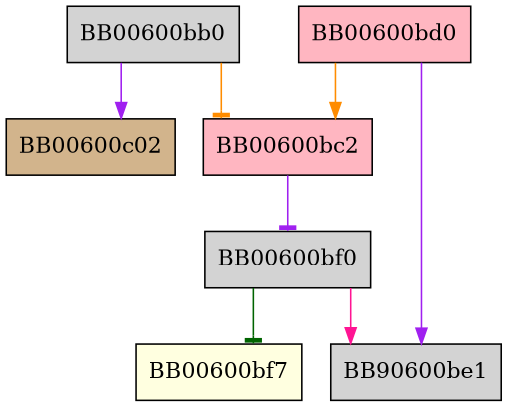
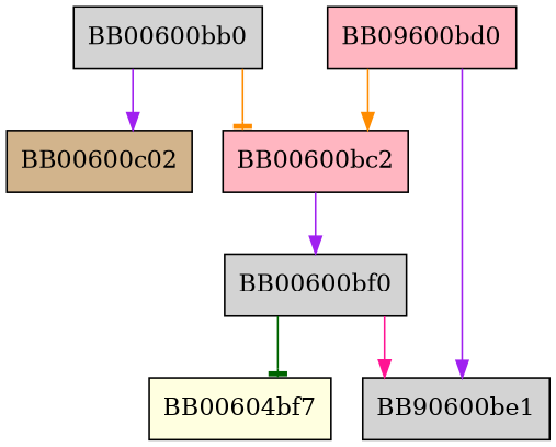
  digraph {
    splines=ortho
    node [fillcolor=lightgrey shape=box style=filled]
    edge [arrowhead=normal color=purple]
    n1 [fillcolor=tan label=BB00600c02]
    BB00600bb0
    BB00600bc2 [fillcolor=lightpink]
    BB00600bf0
    n5 [label=BB90600be1]
-   BB00600bf7 [fillcolor=lightyellow]
-   BB00600bd0 [fillcolor=lightpink]
+   BB00600bf7 [fillcolor=lightyellow label=BB00604bf7]
+   BB00600bd0 [fillcolor=lightpink label=BB09600bd0]
    BB00600bb0 -> n1
    BB00600bb0 -> BB00600bc2 [arrowhead=tee color=darkorange]
-   BB00600bc2 -> BB00600bf0 [arrowhead=tee]
+   BB00600bc2 -> BB00600bf0
    BB00600bf0 -> n5 [color=deeppink]
    BB00600bf0 -> BB00600bf7 [arrowhead=tee color=darkgreen]
    BB00600bd0 -> BB00600bc2 [color=darkorange]
    BB00600bd0 -> n5
  }
